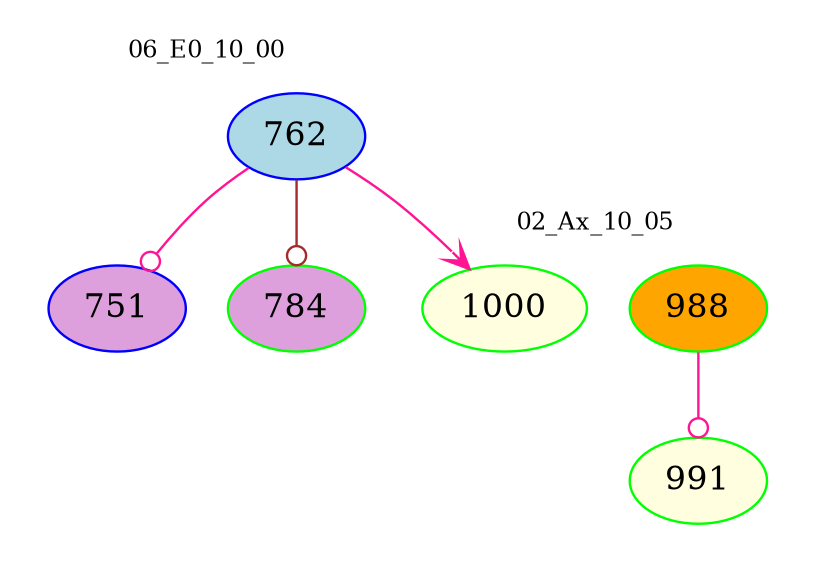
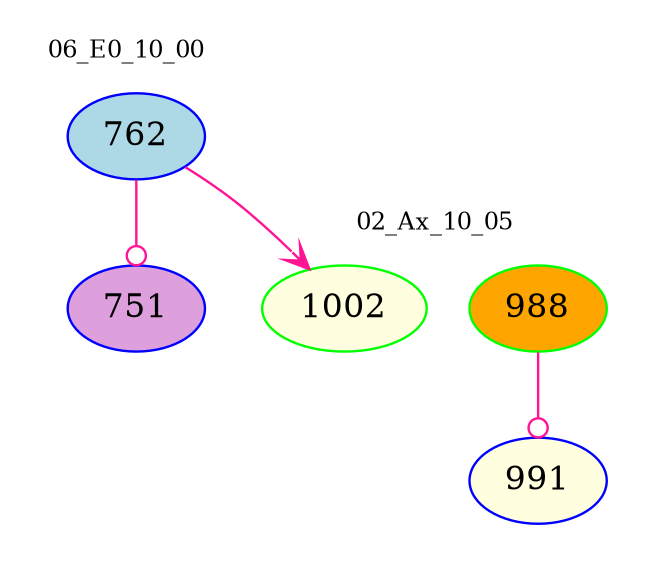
  digraph {
    node [color=green fillcolor=lightyellow style=filled]
    edge [arrowhead=odot color=deeppink]
    n1 [fillcolor=orange label=988]
-   n2 [label=991]
-   n3 [label=1000]
+   n2 [color=blue label=991]
+   n3 [label=1002]
    n4 [color=blue fillcolor=lightblue label=762]
    n5 [color=blue fillcolor=plum label=751]
-   n6 [fillcolor=plum label=784]
    subgraph cluster_1 {
      color=white
      fontsize=10
      label="02_Ax_10_05"
      n1
      n2
      n3
    }
    subgraph cluster_2 {
      color=white
      fontsize=10
      label="06_E0_10_00"
      n4
      n5
-     n6
    }
    n1 -> n2
    n4 -> n3 [arrowhead=vee]
    n4 -> n5
-   n4 -> n6 [color=brown]
  }
